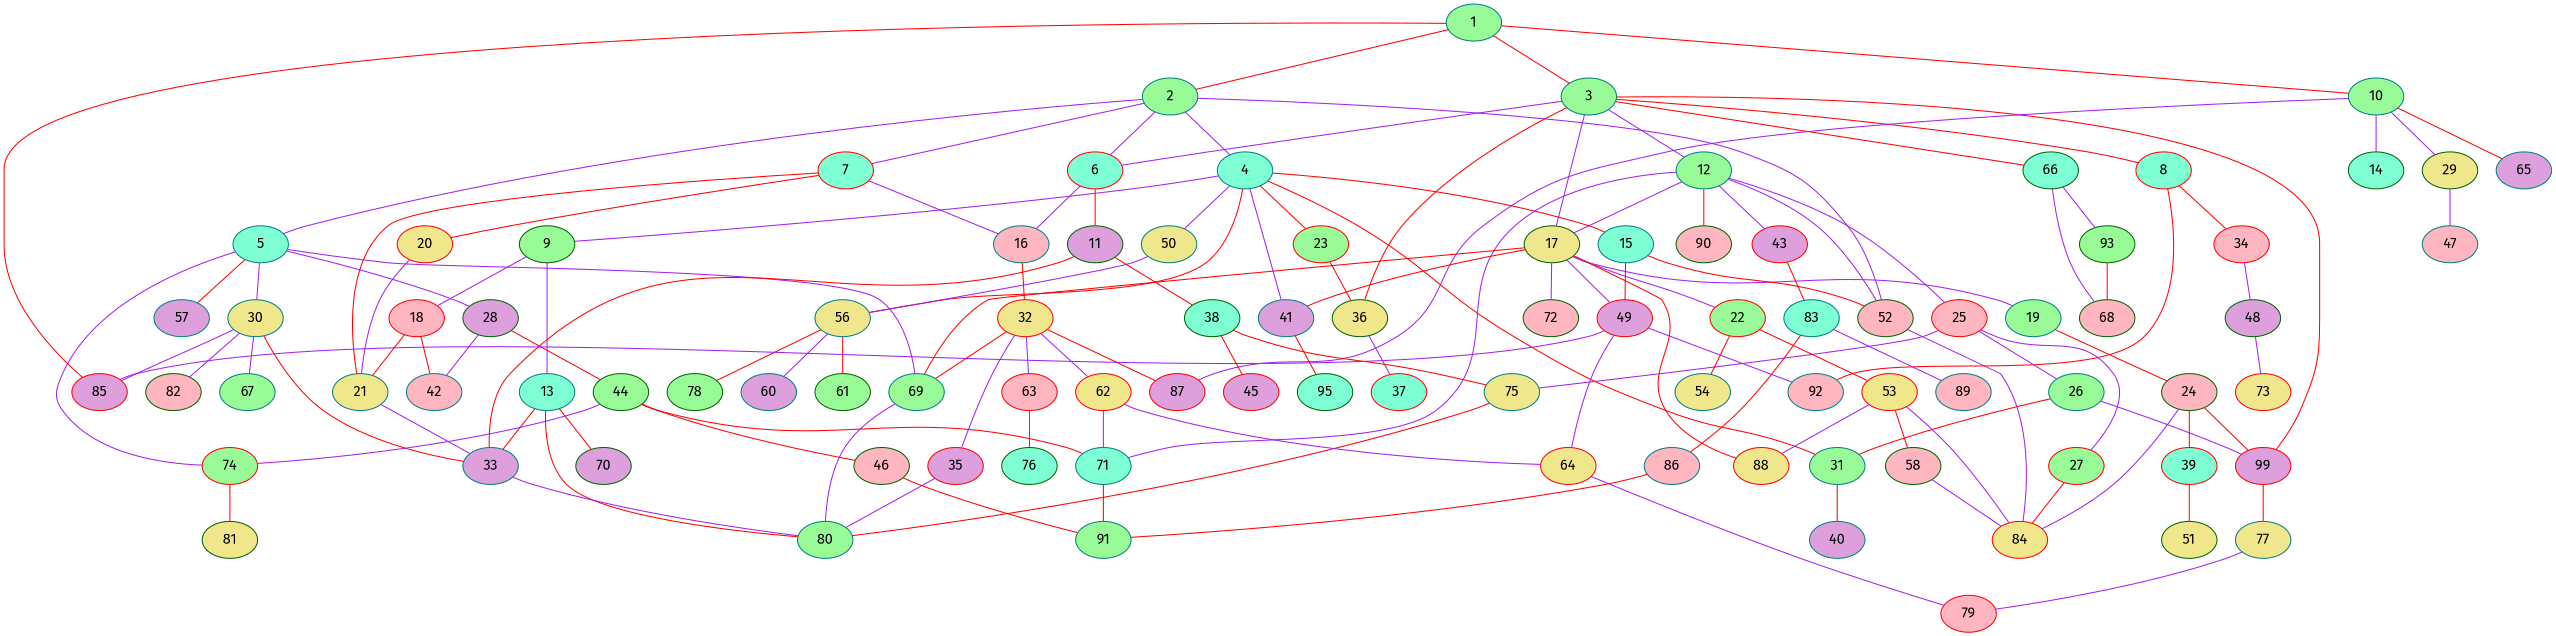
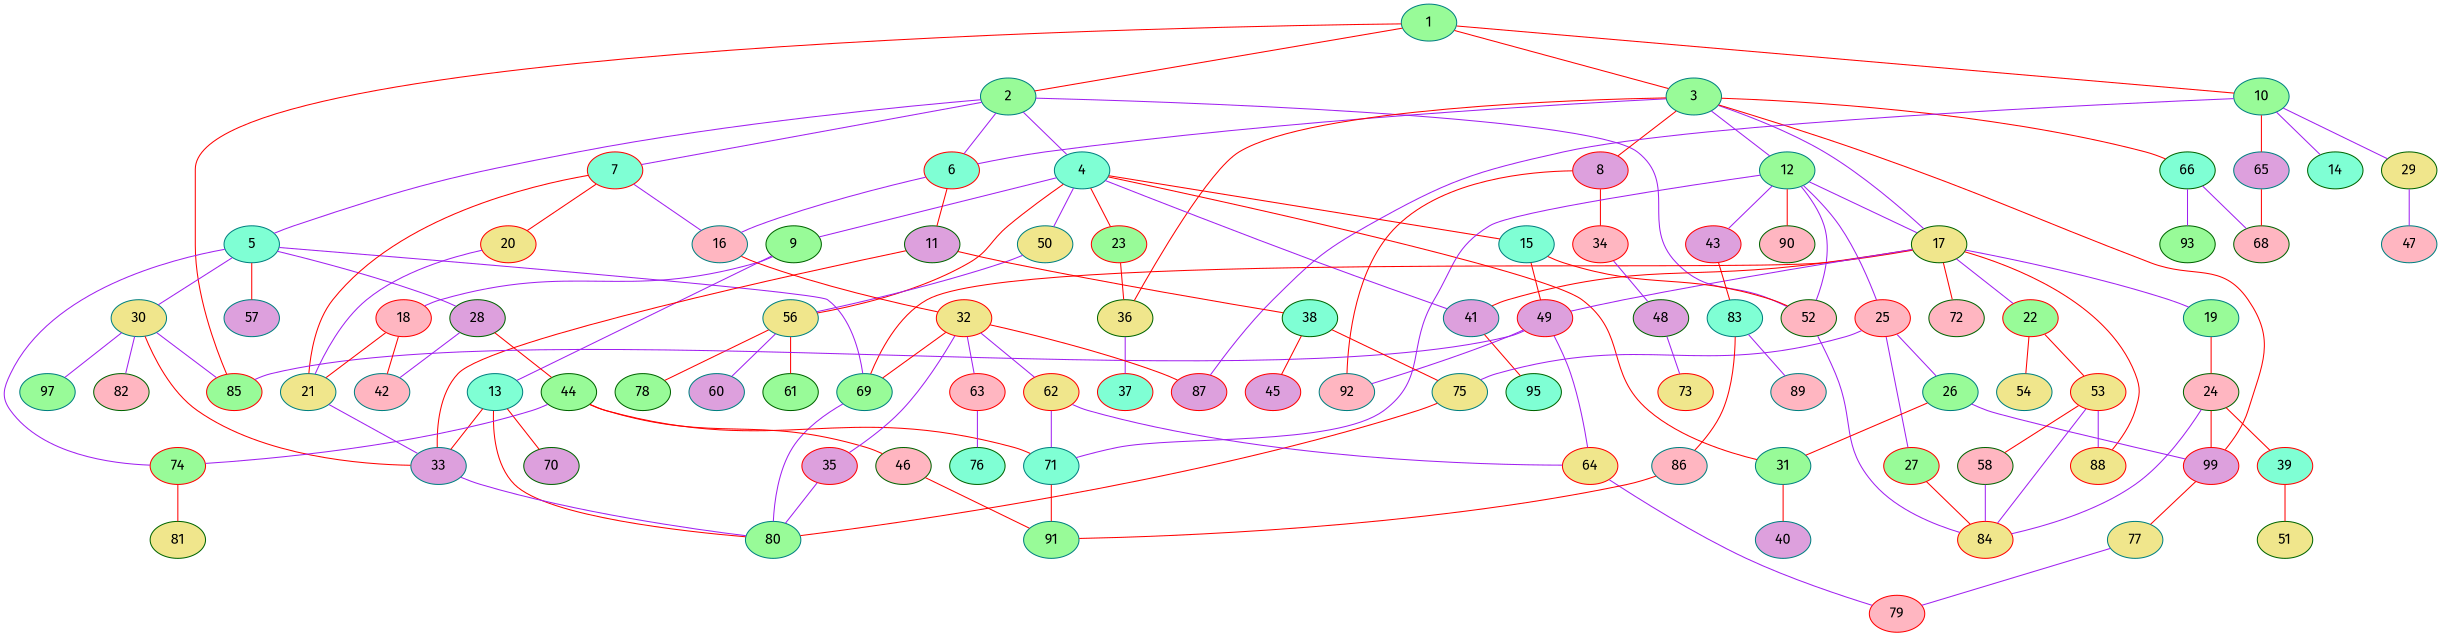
  graph {
    fontname="Fira Sans"
    node [color=teal fillcolor=palegreen fontname="Fira Sans" style=filled]
    edge [color=purple fontname="Fira Sans"]
    1
    2
    3
    10
-   85 [color=red fillcolor=plum]
+   85 [color=red]
    4 [fillcolor=aquamarine]
    5 [fillcolor=aquamarine]
    6 [color=red fillcolor=aquamarine]
    7 [color=red fillcolor=aquamarine]
    52 [color=darkgreen fillcolor=lightpink]
-   8 [color=red fillcolor=aquamarine]
+   8 [color=red fillcolor=plum]
    12
    17 [color=darkgreen fillcolor=khaki]
    36 [color=darkgreen fillcolor=khaki]
    n15 [color=red fillcolor=plum label=99]
    66 [color=darkgreen fillcolor=aquamarine]
    14 [color=darkgreen fillcolor=aquamarine]
    29 [color=darkgreen fillcolor=khaki]
    65 [fillcolor=plum]
    87 [color=red fillcolor=plum]
    9 [color=darkgreen]
    15 [fillcolor=aquamarine]
    23 [color=red]
    31
    41 [fillcolor=plum]
    50 [fillcolor=khaki]
    56 [fillcolor=khaki]
    28 [color=darkgreen fillcolor=plum]
    30 [fillcolor=khaki]
    57 [fillcolor=plum]
    69
    74 [color=red]
    11 [color=darkgreen fillcolor=plum]
    16 [fillcolor=lightpink]
    20 [color=red fillcolor=khaki]
    21 [fillcolor=khaki]
    84 [color=red fillcolor=khaki]
    34 [color=red fillcolor=lightpink]
    92 [fillcolor=lightpink]
    25 [color=red fillcolor=lightpink]
    43 [color=red fillcolor=plum]
    71 [fillcolor=aquamarine]
    90 [color=darkgreen fillcolor=lightpink]
    49 [color=red fillcolor=plum]
    19
    22 [color=red]
    72 [color=darkgreen fillcolor=lightpink]
    88 [color=red fillcolor=khaki]
    37 [color=red fillcolor=aquamarine]
    77 [fillcolor=khaki]
    68 [color=darkgreen fillcolor=lightpink]
    93 [color=darkgreen]
    13 [fillcolor=aquamarine]
    18 [color=red fillcolor=lightpink]
    40 [fillcolor=plum]
    n56 [color=darkgreen fillcolor=aquamarine label=95]
    60 [fillcolor=plum]
    61 [color=darkgreen]
    78 [color=darkgreen]
    42 [fillcolor=lightpink]
    44 [color=darkgreen]
    33 [fillcolor=plum]
-   67
+   67 [label=97]
    82 [color=darkgreen fillcolor=lightpink]
    80
    81 [color=darkgreen fillcolor=khaki]
    38 [color=darkgreen fillcolor=aquamarine]
    32 [color=red fillcolor=khaki]
    48 [color=darkgreen fillcolor=plum]
    70 [color=darkgreen fillcolor=plum]
    47 [fillcolor=lightpink]
    75 [fillcolor=khaki]
    45 [color=red fillcolor=plum]
    26
    27 [color=red]
    83 [fillcolor=aquamarine]
    91
    64 [color=red fillcolor=khaki]
    35 [color=red fillcolor=plum]
    62 [color=red fillcolor=khaki]
    63 [color=red fillcolor=lightpink]
    24 [color=darkgreen fillcolor=lightpink]
    53 [color=red fillcolor=khaki]
    54 [fillcolor=khaki]
    39 [color=red fillcolor=aquamarine]
    58 [color=darkgreen fillcolor=lightpink]
    51 [color=darkgreen fillcolor=khaki]
    46 [color=darkgreen fillcolor=lightpink]
    76 [color=darkgreen fillcolor=aquamarine]
    73 [color=red fillcolor=khaki]
    86 [fillcolor=lightpink]
    89 [fillcolor=lightpink]
    79 [color=red fillcolor=lightpink]
    1 -- 2 [color=red]
    1 -- 3 [color=red]
    1 -- 10 [color=red]
    1 -- 85 [color=red]
    2 -- 4
    2 -- 5
    2 -- 6
    2 -- 7
    2 -- 52
    3 -- 6
    3 -- 8 [color=red]
    3 -- 12
    3 -- 17
    3 -- 36 [color=red]
    3 -- n15 [color=red]
    3 -- 66 [color=red]
    10 -- 14
    10 -- 29
    10 -- 65 [color=red]
    10 -- 87
    4 -- 9
    4 -- 15 [color=red]
    4 -- 23 [color=red]
    4 -- 31 [color=red]
    4 -- 41
    4 -- 50
    4 -- 56 [color=red]
    5 -- 28
    5 -- 30
    5 -- 57 [color=red]
    5 -- 69
    5 -- 74
    6 -- 11 [color=red]
    6 -- 16
    7 -- 16
    7 -- 20 [color=red]
    7 -- 21 [color=red]
    52 -- 84
    8 -- 34 [color=red]
    8 -- 92 [color=red]
    12 -- 52
    12 -- 17
    12 -- 25
    12 -- 43
    12 -- 71
    12 -- 90 [color=red]
    17 -- 41 [color=red]
    17 -- 69 [color=red]
    17 -- 49
    17 -- 19
    17 -- 22
-   17 -- 72
+   17 -- 72 [color=red]
    17 -- 88 [color=red]
    36 -- 37
    n15 -- 77 [color=red]
    66 -- 68
    66 -- 93
    29 -- 47
-   93 -- 68 [color=red]
+   65 -- 68 [color=red]
    9 -- 13
    9 -- 18
    15 -- 52 [color=red]
    15 -- 49 [color=red]
    23 -- 36 [color=red]
    31 -- 40 [color=red]
    41 -- n56 [color=red]
    50 -- 56
    56 -- 60
    56 -- 61 [color=red]
    56 -- 78 [color=red]
    28 -- 42
    28 -- 44 [color=red]
    30 -- 85
    30 -- 33 [color=red]
    30 -- 67
    30 -- 82
    69 -- 80
    74 -- 81 [color=red]
    11 -- 33 [color=red]
    11 -- 38 [color=red]
    16 -- 32 [color=red]
    20 -- 21
    21 -- 33
    34 -- 48
    25 -- 75
    25 -- 26
    25 -- 27
    43 -- 83 [color=red]
    71 -- 91 [color=red]
    49 -- 85
    49 -- 92
    49 -- 64
    19 -- 24 [color=red]
    22 -- 53 [color=red]
    22 -- 54 [color=red]
    77 -- 79
    13 -- 33 [color=red]
    13 -- 80 [color=red]
    13 -- 70 [color=red]
    18 -- 21 [color=red]
    18 -- 42 [color=red]
    44 -- 74
    44 -- 71 [color=red]
    44 -- 46 [color=red]
    33 -- 80
    38 -- 75 [color=red]
    38 -- 45 [color=red]
    32 -- 87 [color=red]
    32 -- 69 [color=red]
    32 -- 35
    32 -- 62
    32 -- 63
    48 -- 73
    75 -- 80 [color=red]
    26 -- n15
    26 -- 31 [color=red]
    27 -- 84 [color=red]
    83 -- 86 [color=red]
    83 -- 89
    64 -- 79
    35 -- 80
    62 -- 71
    62 -- 64
    63 -- 76
    24 -- n15 [color=red]
    24 -- 84
    24 -- 39 [color=red]
    53 -- 84
    53 -- 88
    53 -- 58 [color=red]
    39 -- 51 [color=red]
    58 -- 84
    46 -- 91 [color=red]
    86 -- 91 [color=red]
  }
